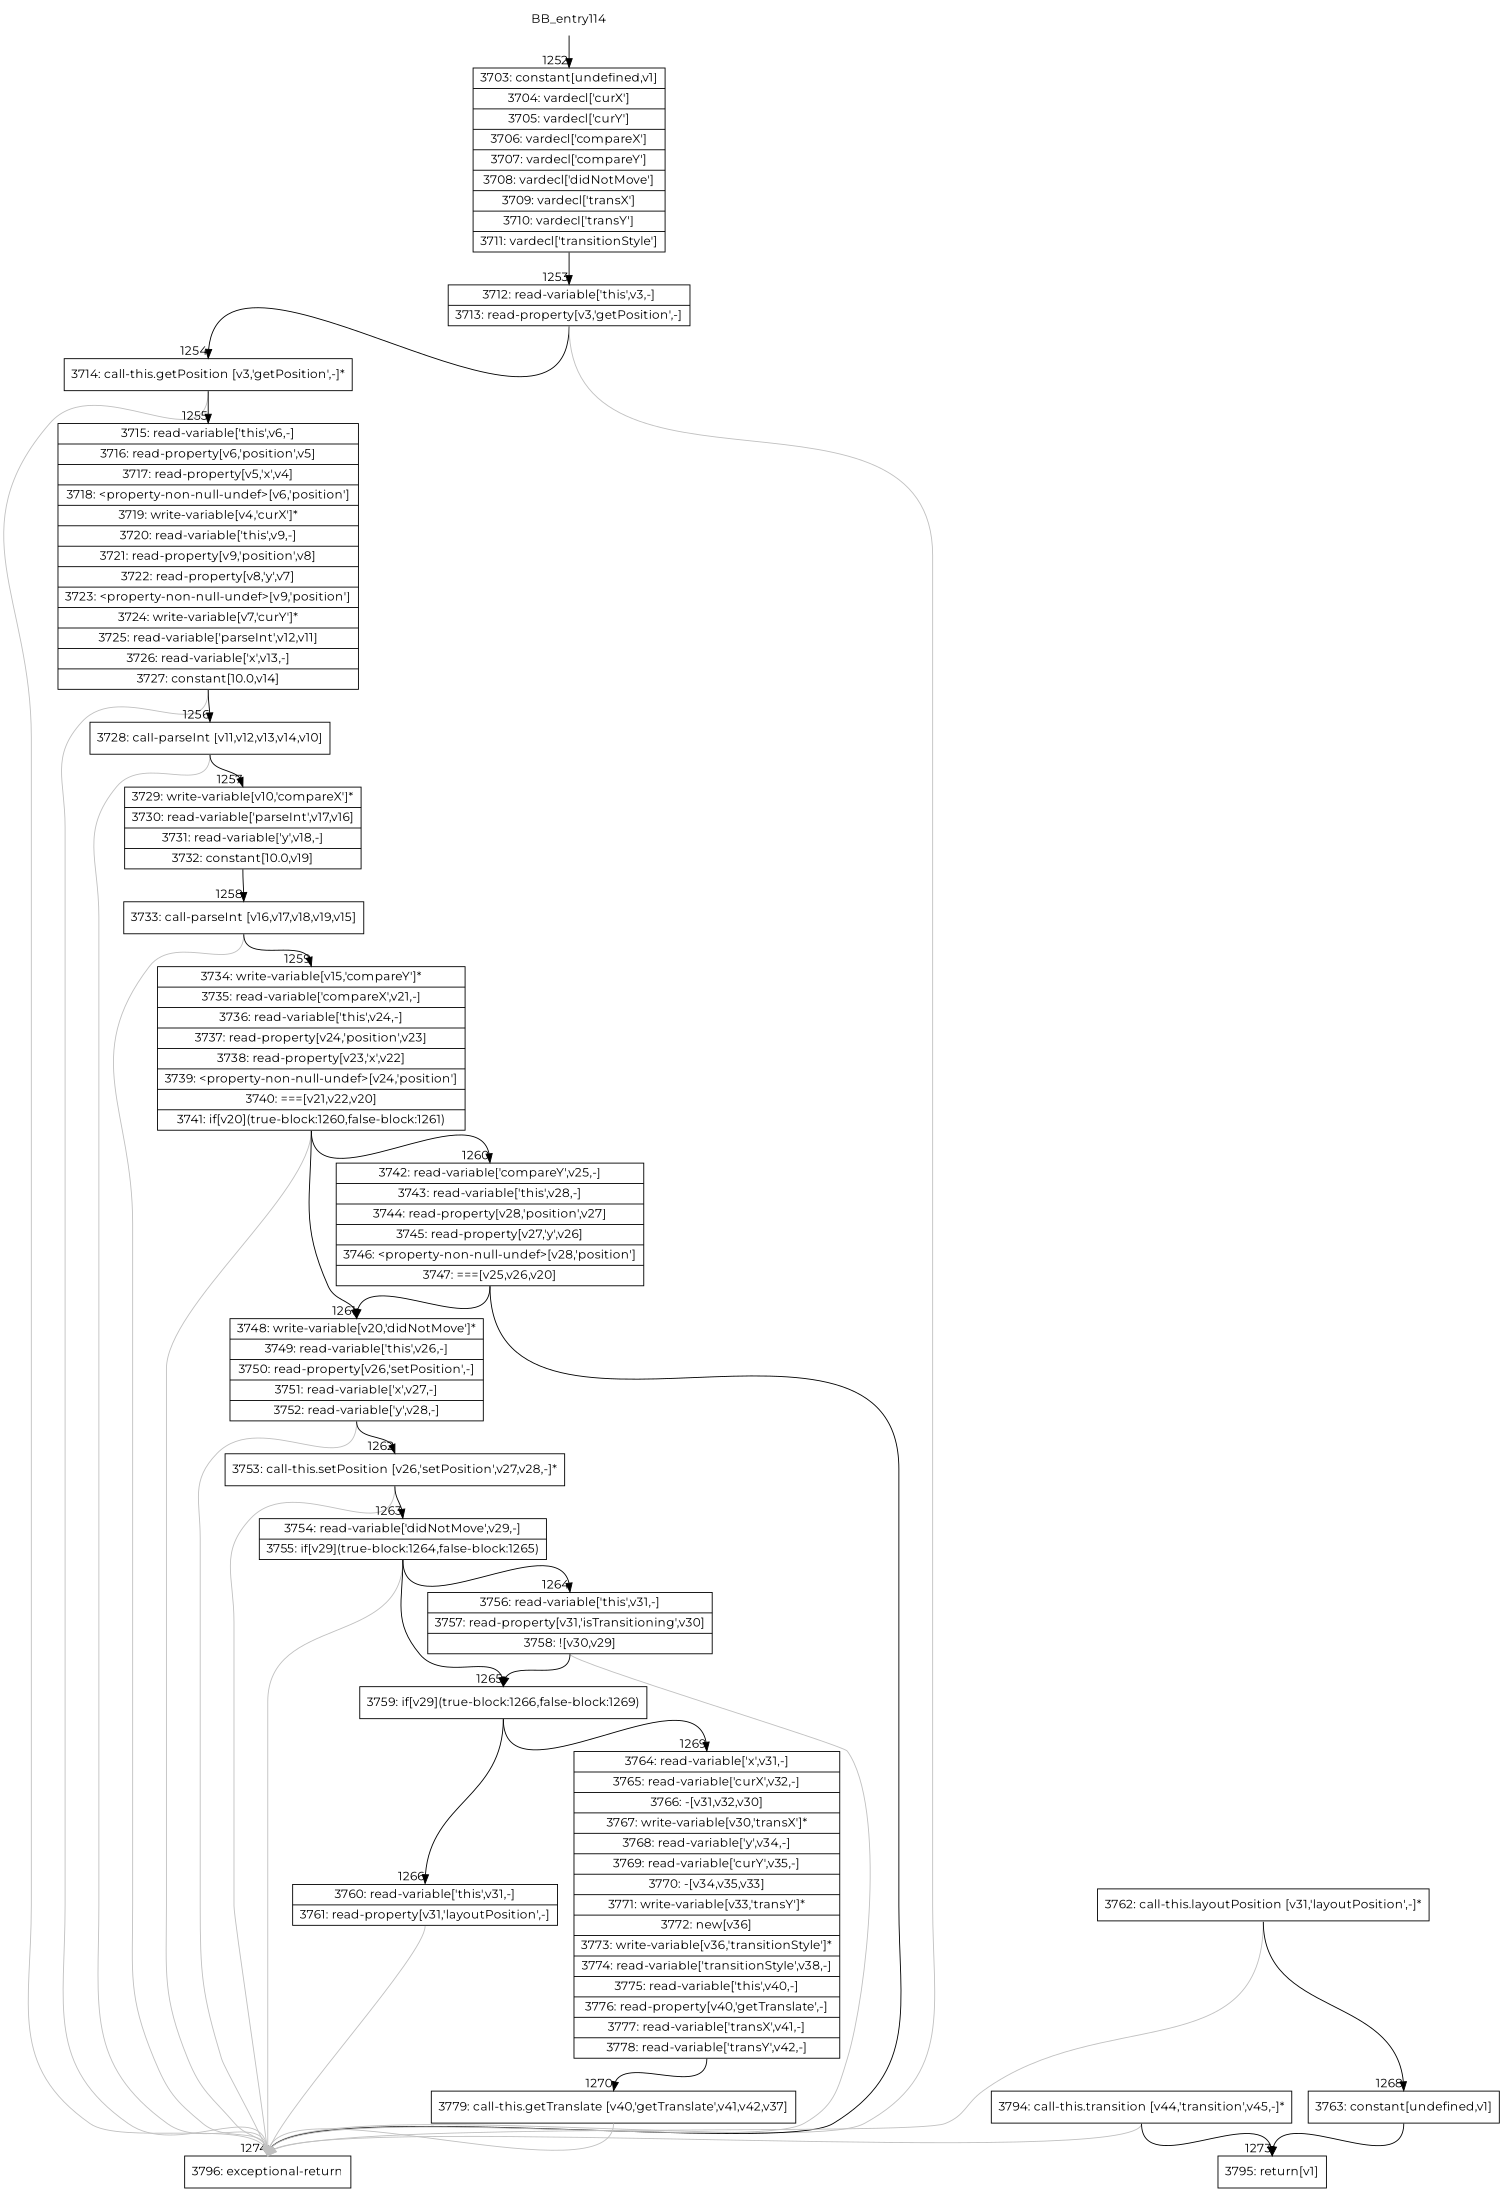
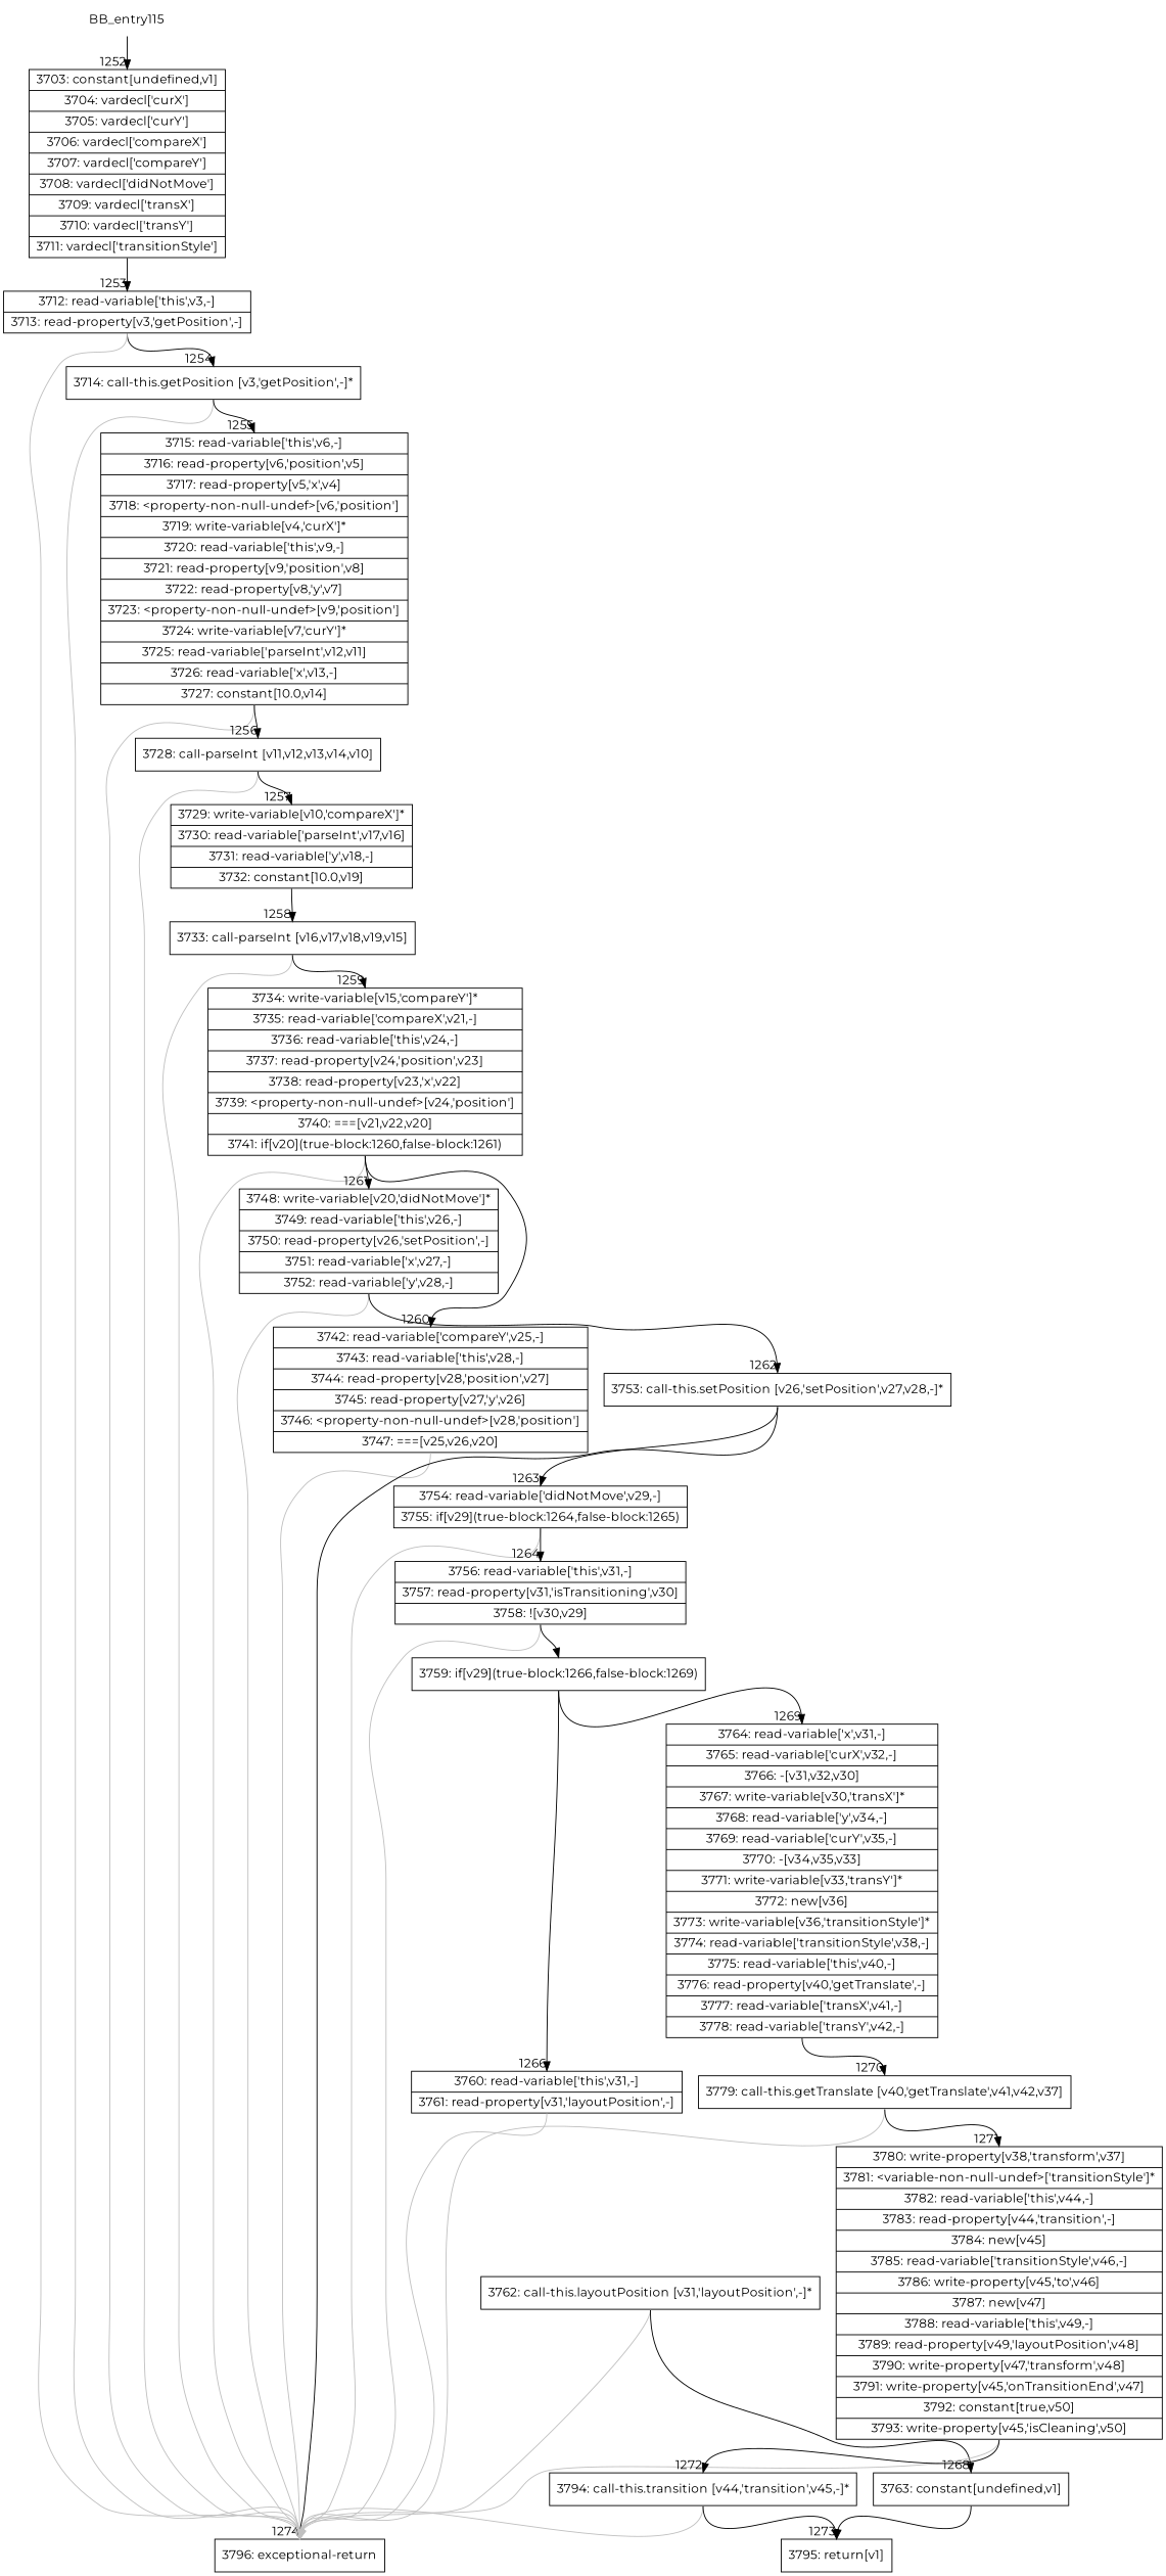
  digraph {
    fontname=Montserrat
    rankdir=TD
    node [fontname=Montserrat shape=record]
    edge [fontname=Montserrat headport=n tailport=s]
-   BB_entry114 [shape=none]
+   BB_entry114 [shape=none label=BB_entry115]
    n2 [label="{3703: constant[undefined,v1]|3704: vardecl['curX']|3705: vardecl['curY']|3706: vardecl['compareX']|3707: vardecl['compareY']|3708: vardecl['didNotMove']|3709: vardecl['transX']|3710: vardecl['transY']|3711: vardecl['transitionStyle']}"]
    n3 [label="{3712: read-variable['this',v3,-]|3713: read-property[v3,'getPosition',-]}"]
    n4 [label="{3714: call-this.getPosition [v3,'getPosition',-]*}"]
    n5 [label="{3796: exceptional-return}"]
    n6 [label="{3715: read-variable['this',v6,-]|3716: read-property[v6,'position',v5]|3717: read-property[v5,'x',v4]|3718: \<property-non-null-undef\>[v6,'position']|3719: write-variable[v4,'curX']*|3720: read-variable['this',v9,-]|3721: read-property[v9,'position',v8]|3722: read-property[v8,'y',v7]|3723: \<property-non-null-undef\>[v9,'position']|3724: write-variable[v7,'curY']*|3725: read-variable['parseInt',v12,v11]|3726: read-variable['x',v13,-]|3727: constant[10.0,v14]}"]
    n7 [label="{3728: call-parseInt [v11,v12,v13,v14,v10]}"]
    n8 [label="{3729: write-variable[v10,'compareX']*|3730: read-variable['parseInt',v17,v16]|3731: read-variable['y',v18,-]|3732: constant[10.0,v19]}"]
    n9 [label="{3733: call-parseInt [v16,v17,v18,v19,v15]}"]
    n10 [label="{3734: write-variable[v15,'compareY']*|3735: read-variable['compareX',v21,-]|3736: read-variable['this',v24,-]|3737: read-property[v24,'position',v23]|3738: read-property[v23,'x',v22]|3739: \<property-non-null-undef\>[v24,'position']|3740: ===[v21,v22,v20]|3741: if[v20](true-block:1260,false-block:1261)}"]
    n11 [label="{3748: write-variable[v20,'didNotMove']*|3749: read-variable['this',v26,-]|3750: read-property[v26,'setPosition',-]|3751: read-variable['x',v27,-]|3752: read-variable['y',v28,-]}"]
    n12 [label="{3742: read-variable['compareY',v25,-]|3743: read-variable['this',v28,-]|3744: read-property[v28,'position',v27]|3745: read-property[v27,'y',v26]|3746: \<property-non-null-undef\>[v28,'position']|3747: ===[v25,v26,v20]}"]
    n13 [label="{3753: call-this.setPosition [v26,'setPosition',v27,v28,-]*}"]
    n14 [label="{3754: read-variable['didNotMove',v29,-]|3755: if[v29](true-block:1264,false-block:1265)}"]
    n15 [label="{3759: if[v29](true-block:1266,false-block:1269)}"]
    n16 [label="{3756: read-variable['this',v31,-]|3757: read-property[v31,'isTransitioning',v30]|3758: ![v30,v29]}"]
    n17 [label="{3760: read-variable['this',v31,-]|3761: read-property[v31,'layoutPosition',-]}"]
    n18 [label="{3764: read-variable['x',v31,-]|3765: read-variable['curX',v32,-]|3766: -[v31,v32,v30]|3767: write-variable[v30,'transX']*|3768: read-variable['y',v34,-]|3769: read-variable['curY',v35,-]|3770: -[v34,v35,v33]|3771: write-variable[v33,'transY']*|3772: new[v36]|3773: write-variable[v36,'transitionStyle']*|3774: read-variable['transitionStyle',v38,-]|3775: read-variable['this',v40,-]|3776: read-property[v40,'getTranslate',-]|3777: read-variable['transX',v41,-]|3778: read-variable['transY',v42,-]}"]
    n19 [label="{3779: call-this.getTranslate [v40,'getTranslate',v41,v42,v37]}"]
    n20 [label="{3762: call-this.layoutPosition [v31,'layoutPosition',-]*}"]
    n21 [label="{3763: constant[undefined,v1]}"]
+   n22 [label="{3780: write-property[v38,'transform',v37]|3781: \<variable-non-null-undef\>['transitionStyle']*|3782: read-variable['this',v44,-]|3783: read-property[v44,'transition',-]|3784: new[v45]|3785: read-variable['transitionStyle',v46,-]|3786: write-property[v45,'to',v46]|3787: new[v47]|3788: read-variable['this',v49,-]|3789: read-property[v49,'layoutPosition',v48]|3790: write-property[v47,'transform',v48]|3791: write-property[v45,'onTransitionEnd',v47]|3792: constant[true,v50]|3793: write-property[v45,'isCleaning',v50]}"]
    n23 [label="{3795: return[v1]}"]
    n24 [label="{3794: call-this.transition [v44,'transition',v45,-]*}"]
    BB_entry114 -> n2 [headlabel="    1252"]
    n2 -> n3 [headlabel="      1253"]
    n3 -> n4 [headlabel="      1254"]
    n3 -> n5 [color=gray headlabel="      1274"]
    n4 -> n5 [color=gray]
    n4 -> n6 [headlabel="      1255"]
    n6 -> n5 [color=gray]
    n6 -> n7 [headlabel="      1256"]
    n7 -> n5 [color=gray]
    n7 -> n8 [headlabel="      1257"]
    n8 -> n9 [headlabel="      1258"]
    n9 -> n5 [color=gray]
    n9 -> n10 [headlabel="      1259"]
    n10 -> n5 [color=gray]
    n10 -> n11 [headlabel="      1261"]
    n10 -> n12 [headlabel="      1260"]
    n11 -> n5 [color=gray]
    n11 -> n13 [headlabel="      1262"]
-   n12 -> n5 [color=black]
-   n12 -> n11
-   n13 -> n5 [color=gray]
+   n12 -> n5 [color=gray]
+   n13 -> n5 [color=black]
    n13 -> n14 [headlabel="      1263"]
    n14 -> n5 [color=gray]
-   n14 -> n15 [headlabel="      1265"]
    n14 -> n16 [headlabel="      1264"]
    n15 -> n17 [headlabel="      1266"]
    n15 -> n18 [headlabel="      1269"]
    n16 -> n5 [color=gray]
    n16 -> n15
    n17 -> n5 [color=gray]
    n18 -> n19 [headlabel="      1270"]
    n19 -> n5 [color=gray]
+   n19 -> n22 [headlabel="      1271"]
    n20 -> n5 [color=gray]
    n20 -> n21 [headlabel="      1268"]
    n21 -> n23 [headlabel="      1273"]
+   n22 -> n5 [color=gray]
+   n22 -> n24 [headlabel="      1272"]
    n24 -> n5 [color=gray]
    n24 -> n23
  }
